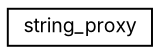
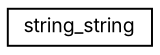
  digraph {
    rankdir=LR
    fontname=Inter
-   n1 [color=black fillcolor=white fontname=Inter fontsize=10 height=0.2 label=string_proxy shape=record style=filled width=0.4]
+   n1 [color=black fillcolor=white fontname=Inter fontsize=10 height=0.2 label=string_string shape=record style=filled width=0.4]
  }
